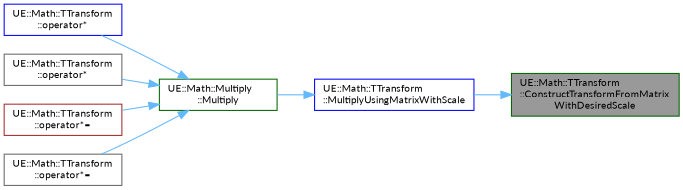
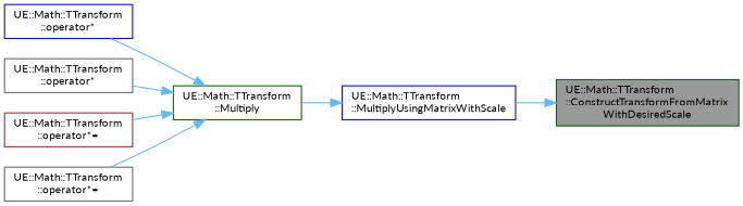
  digraph {
    rankdir=RL
    fontname=Lato
    node [color=darkgreen fillcolor=white fontname=Lato fontsize=10 shape=box style=filled]
    edge [color=steelblue1 dir=back fontname=Lato fontsize=10 labelfontname=Helvetica labelfontsize=10 style=solid]
    n1 [fillcolor=grey60 fontcolor=black height=0.2 label="UE::Math::TTransform\l::ConstructTransformFromMatrix\lWithDesiredScale" width=0.4]
    n2 [color=blue height=0.2 label="UE::Math::TTransform\l::MultiplyUsingMatrixWithScale" width=0.4]
-   n3 [height=0.2 label="UE::Math::Multiply\l::Multiply" width=0.4]
+   n3 [height=0.2 label="UE::Math::TTransform\l::Multiply" width=0.4]
    n4 [color=blue height=0.2 label="UE::Math::TTransform\l::operator*" width=0.4]
    n5 [color=gray40 height=0.2 label="UE::Math::TTransform\l::operator*" width=0.4]
    n6 [color=brown height=0.2 label="UE::Math::TTransform\l::operator*=" width=0.4]
    n7 [color=gray40 height=0.2 label="UE::Math::TTransform\l::operator*=" width=0.4]
    n1 -> n2
    n2 -> n3
    n3 -> n4
    n3 -> n5
    n3 -> n6
    n3 -> n7
  }
